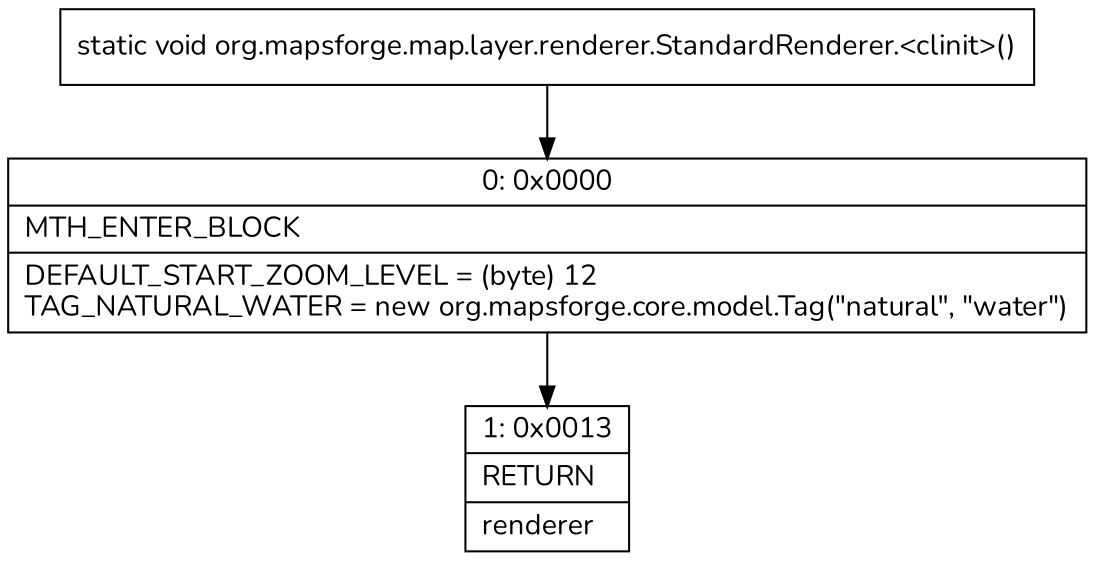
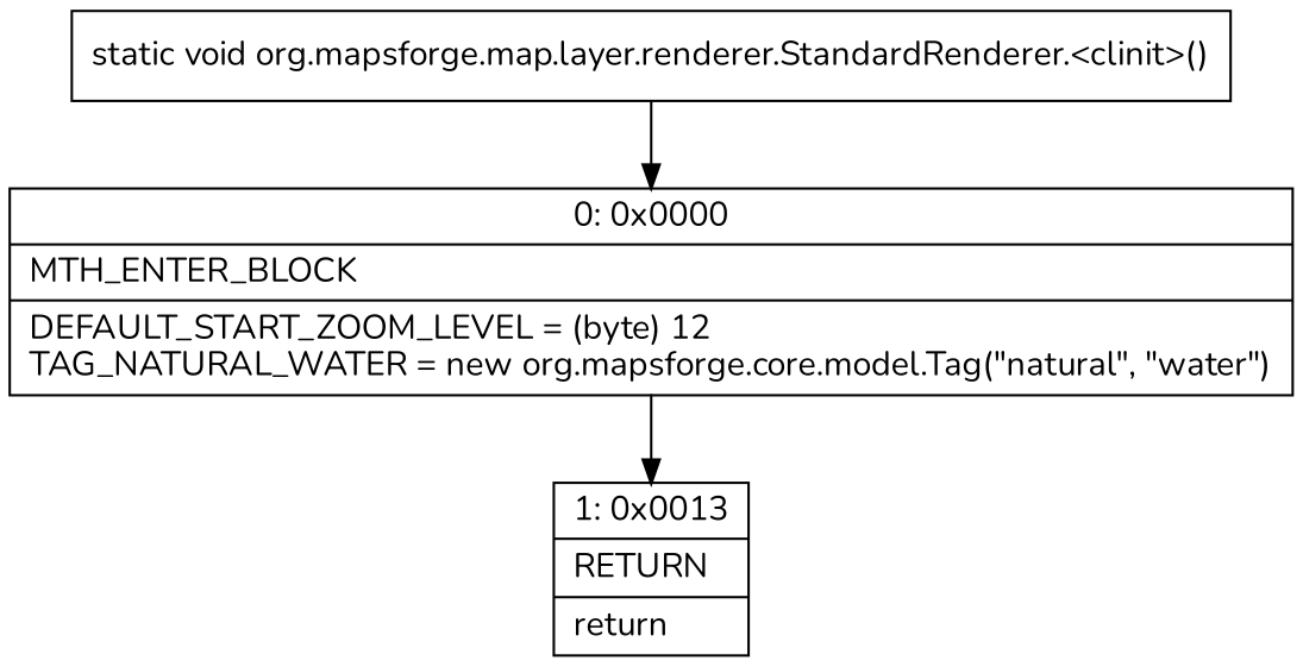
  digraph {
    fontname=Nunito
    node [shape=record fontname=Nunito]
    edge [fontname=Nunito]
    n1 [label="{0\:\ 0x0000|MTH_ENTER_BLOCK\l|DEFAULT_START_ZOOM_LEVEL = (byte) 12\lTAG_NATURAL_WATER = new org.mapsforge.core.model.Tag(\"natural\", \"water\")\l}"]
-   n2 [label="{1\:\ 0x0013|RETURN\l|renderer\l}"]
+   n2 [label="{1\:\ 0x0013|RETURN\l|return\l}"]
    n3 [label="{static void org.mapsforge.map.layer.renderer.StandardRenderer.\<clinit\>() }"]
    n1 -> n2
    n3 -> n1
  }
